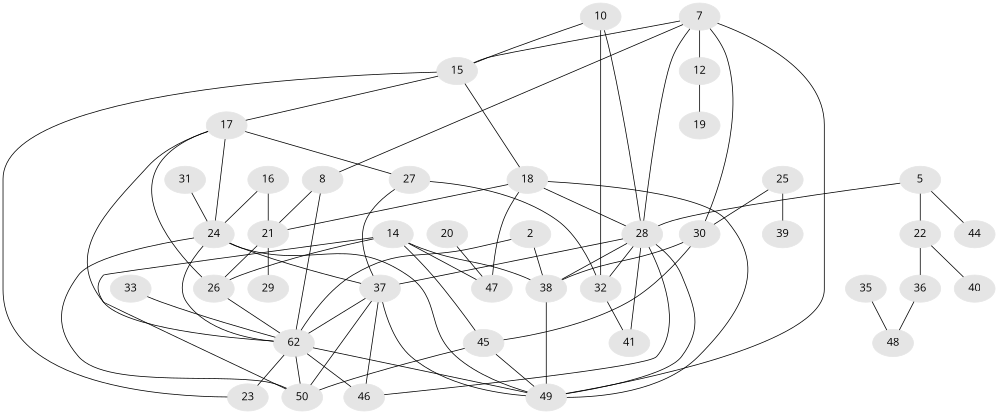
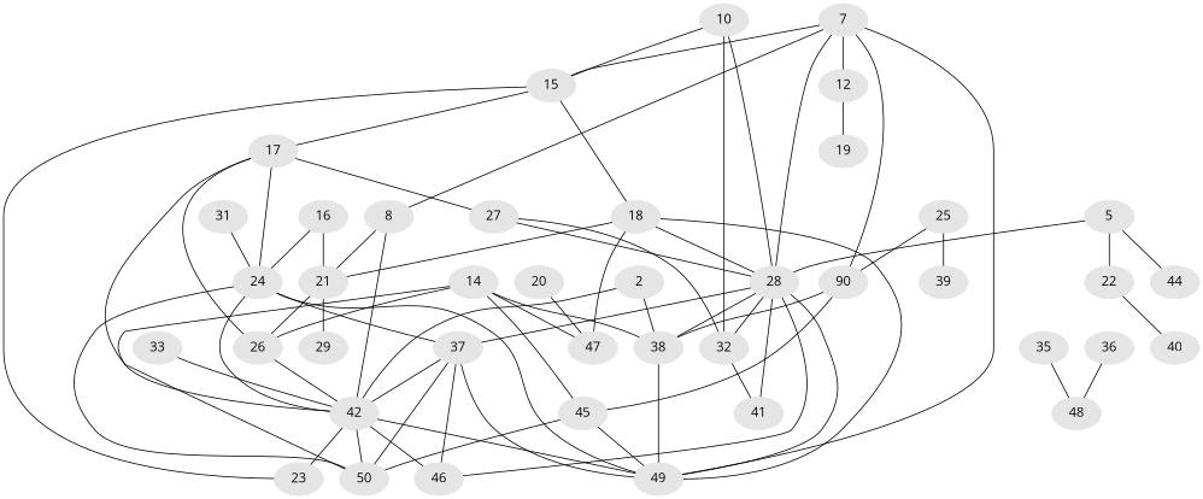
  graph {
    fontname="Open Sans"
    node [color=gray90 fontname="Open Sans" style=filled]
    edge [fontname="Open Sans" weight=1.0]
    2
    38
-   42 [label=62]
+   42
    49
    50
    n6 [label=23]
    46
    5
    22
    28
    44
    36
    40
    32
    37
    41
    7
    8
    12
    15
-   30
+   30 [label=90]
    21
    19
    17
    18
    45
    26
    29
    10
    14
    47
    n32 [label=24]
    27
    16
    20
    48
    25
    39
    31
    33
    35
    2 -- 38
    2 -- 42
    38 -- 49
    42 -- 49
    42 -- 50
    42 -- n6 [weight=2.0]
    42 -- 46
    5 -- 22
    5 -- 28
    5 -- 44
-   22 -- 36
    22 -- 40
    28 -- 38
    28 -- 49
    28 -- 46
    28 -- 32
    28 -- 37
    28 -- 41 [weight=2.0]
    36 -- 48
    32 -- 41
    37 -- 42 [weight=2.0]
    37 -- 49
    37 -- 50
    37 -- 46
    7 -- 49 [weight=2.0]
    7 -- 28
    7 -- 8
    7 -- 12
    7 -- 15
    7 -- 30
    8 -- 42
    8 -- 21
    12 -- 19
    15 -- n6
    15 -- 17
    15 -- 18
    30 -- 38
    30 -- 45
    21 -- 26
    21 -- 29
    17 -- 42
    17 -- 26
    17 -- n32
    17 -- 27
    18 -- 49
    18 -- 28
    18 -- 21
    18 -- 47
    45 -- 49
    45 -- 50
    26 -- 42
    10 -- 28
    10 -- 32
    10 -- 15
    14 -- 38
    14 -- 50
    14 -- 45
    14 -- 26 [weight=2.0]
    14 -- 47
    n32 -- 42
    n32 -- 49
    n32 -- 50
    n32 -- 37
    27 -- 32
-   27 -- 37
+   27 -- 28
    16 -- 21 [weight=2.0]
    16 -- n32
    20 -- 47
    25 -- 30
    25 -- 39
    31 -- n32
    33 -- 42
    35 -- 48
  }
